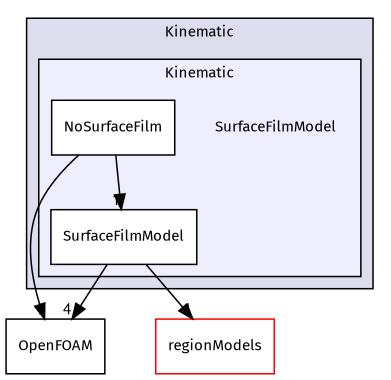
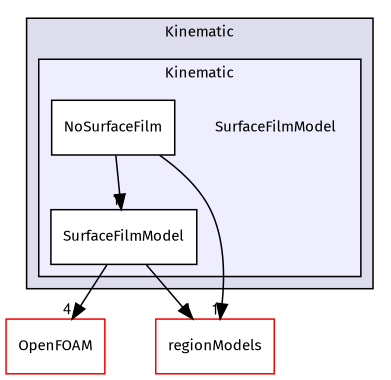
  digraph {
    compound=true
    fontname="Fira Sans"
    node [fontname="Fira Sans" fontsize=10 shape=box color=black]
    edge [fontname="Fira Sans" headlabel=1 labeldistance=1.5 labelfontname=FreeSans labelfontsize=10]
    n1 [label=SurfaceFilmModel shape=plaintext color=""]
    n2 [fillcolor=white label=NoSurfaceFilm style=filled]
    n3 [fillcolor=white label=SurfaceFilmModel style=filled]
-   n4 [label=OpenFOAM]
+   n4 [color=red label=OpenFOAM]
    n5 [color=red label=regionModels]
    subgraph cluster_1 {
      bgcolor="#ddddee"
      fontsize=10
      label=Kinematic
      pencolor=black
      subgraph cluster_2 {
        bgcolor="#eeeeff"
        fontsize=10
        label=Kinematic
        pencolor=black
        n1
        n2
        n3
      }
    }
    n2 -> n3
-   n2 -> n4
+   n2 -> n5
    n3 -> n4 [headlabel=4]
    n3 -> n5
  }
